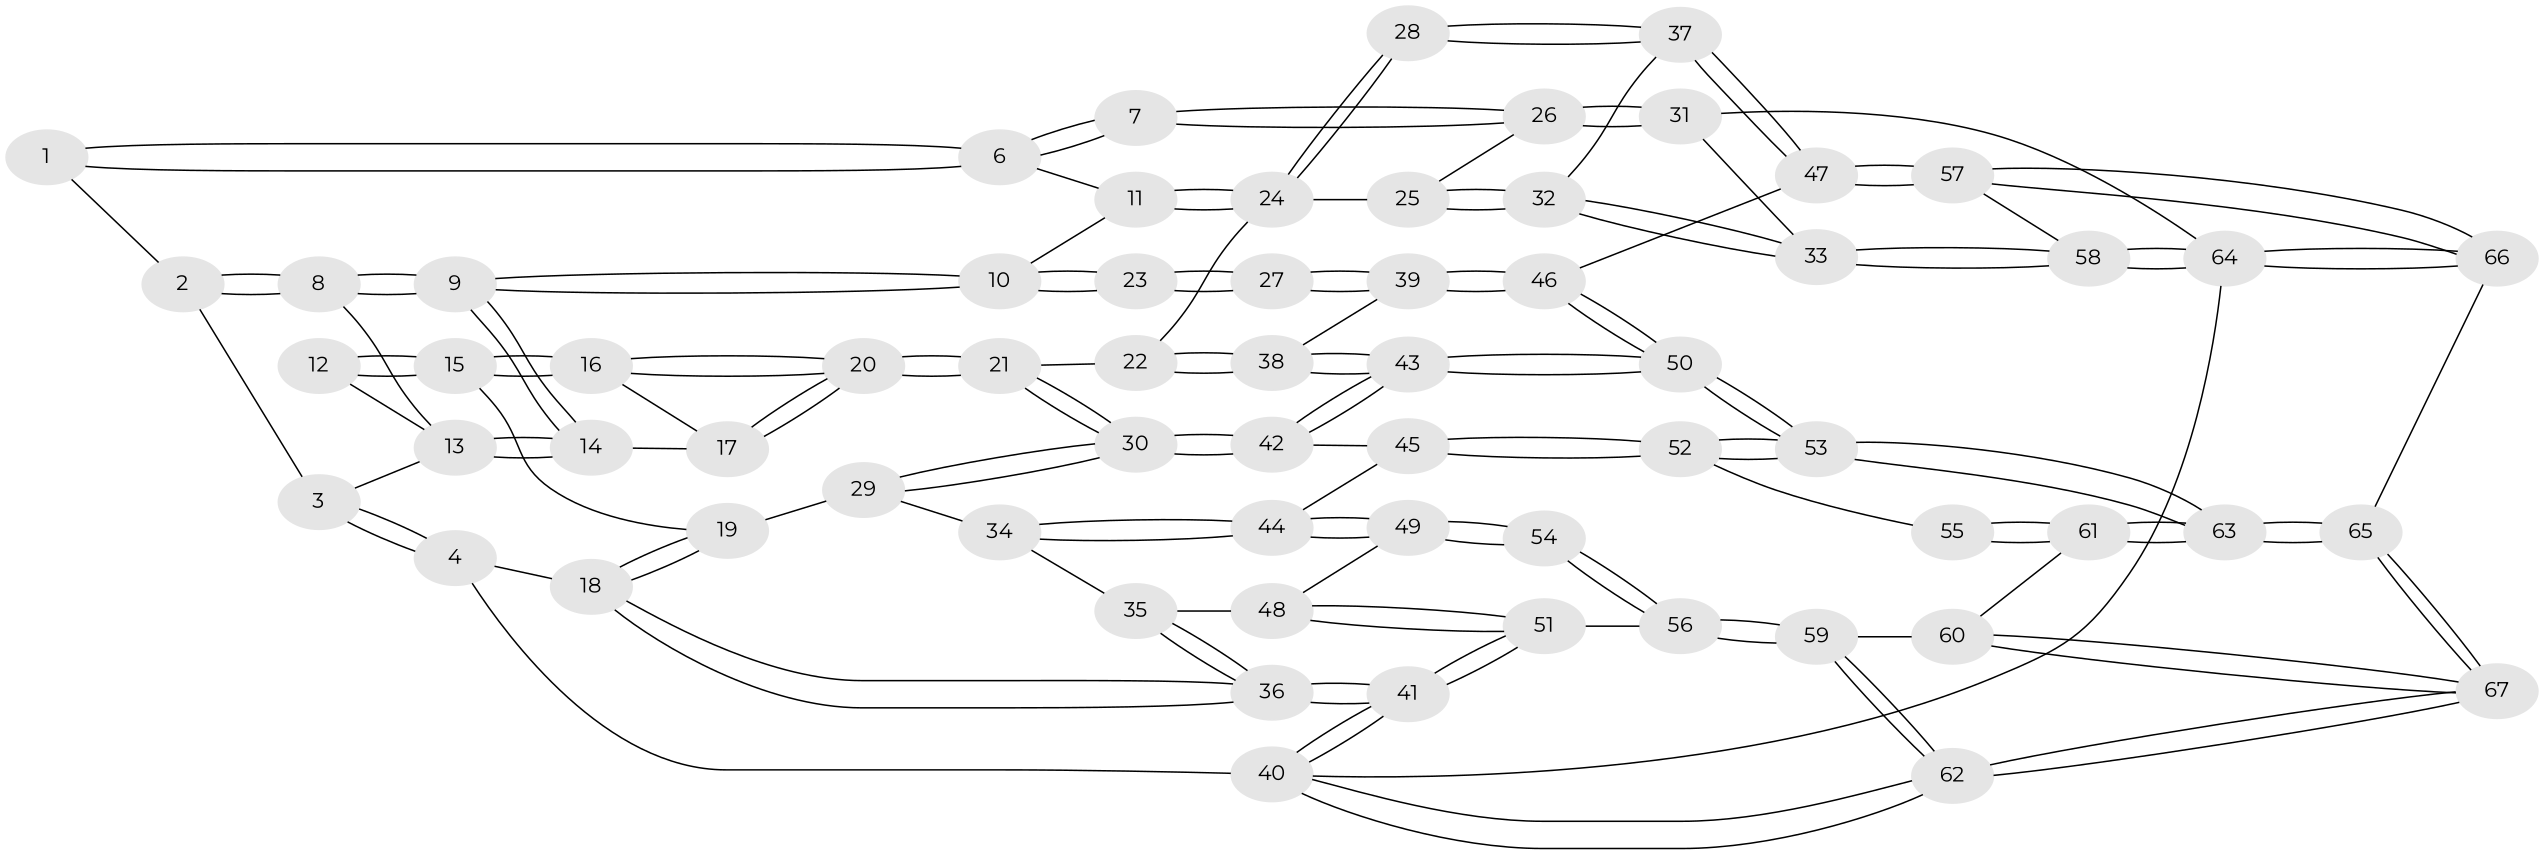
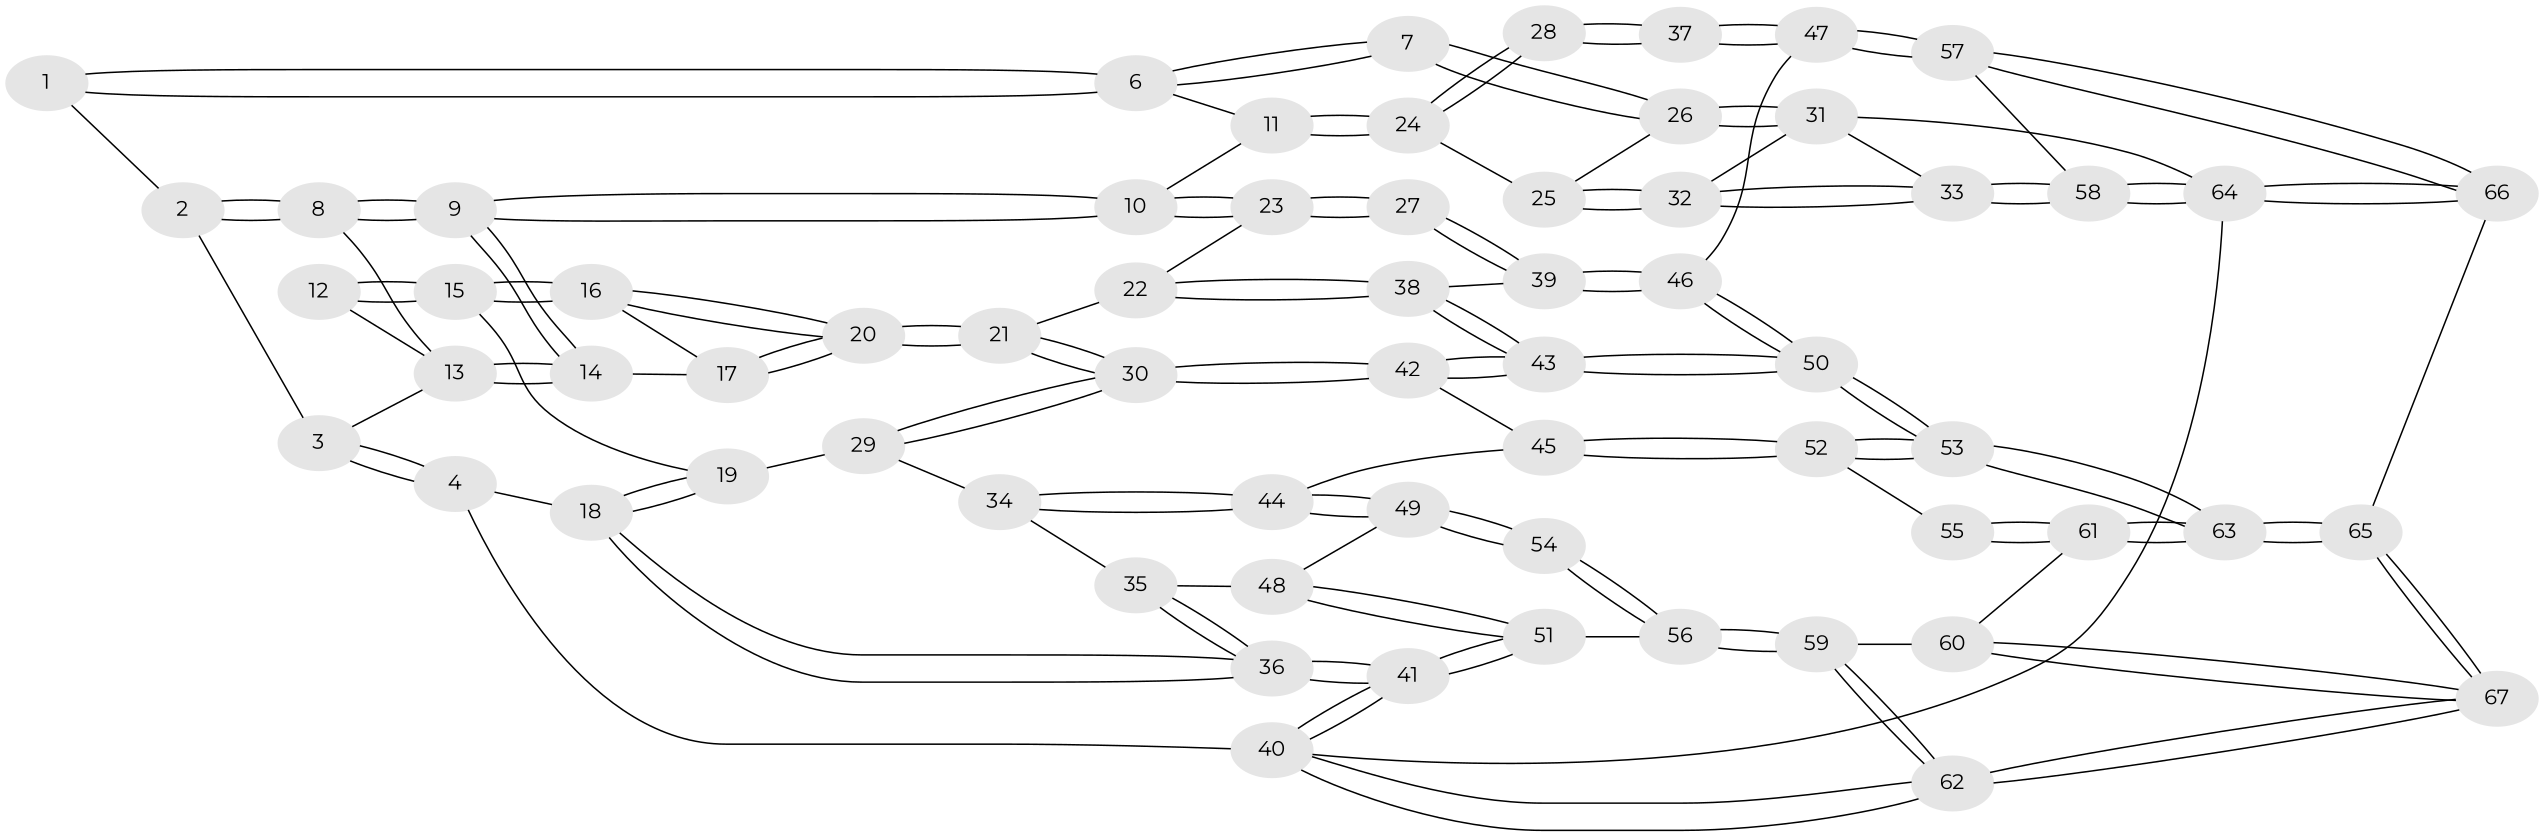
  graph {
    fontname=Montserrat
    rankdir=LR
    node [color=gray90 fontname=Montserrat style=filled]
    edge [fontname=Montserrat]
    1
    2
    6
    3
    8
    7
    11
    4
    13
    9
    18
    40
    12
    15
    19
    36
    64
    41
    62
    26
    31
    33
    24
    10
    14
    23
    17
    27
    25
    28
    16
    20
    29
    21
    30
    34
    22
    38
    42
    39
    43
    32
    37
    46
    47
    35
    44
    45
    58
    66
    48
    49
    51
    57
    50
    67
    56
    52
    53
    54
    55
    63
    59
    61
    65
    60
    1 -- 2
    1 -- 6
    1 -- 6
    2 -- 3
    2 -- 8
    2 -- 8
    6 -- 7
    6 -- 7
    6 -- 11
    3 -- 4
    3 -- 4
    3 -- 13
    8 -- 13
    8 -- 9
    8 -- 9
    7 -- 26
    7 -- 26
    11 -- 24
    11 -- 24
    4 -- 18
    4 -- 40
    13 -- 14
    13 -- 14
    9 -- 10
    9 -- 10
    9 -- 14
    9 -- 14
    18 -- 19
    18 -- 19
    18 -- 36
    18 -- 36
    40 -- 64
    40 -- 41
    40 -- 41
    40 -- 62
    40 -- 62
    12 -- 13
    12 -- 15
    12 -- 15
    15 -- 19
    15 -- 16
    15 -- 16
    19 -- 29
    36 -- 41
    36 -- 41
    64 -- 66
    64 -- 66
    41 -- 51
    41 -- 51
    62 -- 67
    62 -- 67
    26 -- 31
    26 -- 31
    31 -- 64
    31 -- 33
    33 -- 58
    33 -- 58
    24 -- 25
    24 -- 28
    24 -- 28
    10 -- 11
    10 -- 23
    10 -- 23
    14 -- 17
    23 -- 27
    23 -- 27
    17 -- 20
    17 -- 20
    27 -- 39
    27 -- 39
    25 -- 26
    25 -- 32
    25 -- 32
    28 -- 37
    28 -- 37
    16 -- 17
    16 -- 20
    16 -- 20
    20 -- 21
    20 -- 21
    29 -- 30
    29 -- 30
    29 -- 34
    21 -- 30
    21 -- 30
    21 -- 22
    30 -- 42
    30 -- 42
    34 -- 35
    34 -- 44
    34 -- 44
-   22 -- 24
+   22 -- 23
    22 -- 38
    22 -- 38
    38 -- 39
    38 -- 43
    38 -- 43
    42 -- 43
    42 -- 43
    42 -- 45
    39 -- 46
    39 -- 46
    43 -- 50
    43 -- 50
    32 -- 33
    32 -- 33
-   32 -- 37
+   32 -- 31
    37 -- 47
    37 -- 47
    46 -- 47
    46 -- 50
    46 -- 50
    47 -- 57
    47 -- 57
    35 -- 36
    35 -- 36
    35 -- 48
    44 -- 45
    44 -- 49
    44 -- 49
    45 -- 52
    45 -- 52
    58 -- 64
    58 -- 64
    48 -- 49
    48 -- 51
    48 -- 51
    49 -- 54
    49 -- 54
    51 -- 56
    57 -- 58
    57 -- 66
    57 -- 66
    50 -- 53
    50 -- 53
    56 -- 59
    56 -- 59
    52 -- 53
    52 -- 53
    52 -- 55
    53 -- 63
    53 -- 63
    54 -- 56
    54 -- 56
    55 -- 61
    55 -- 61
    63 -- 65
    63 -- 65
    59 -- 62
    59 -- 62
    59 -- 60
    61 -- 63
    61 -- 63
    65 -- 66
    65 -- 67
    65 -- 67
    60 -- 67
    60 -- 67
    60 -- 61
  }
